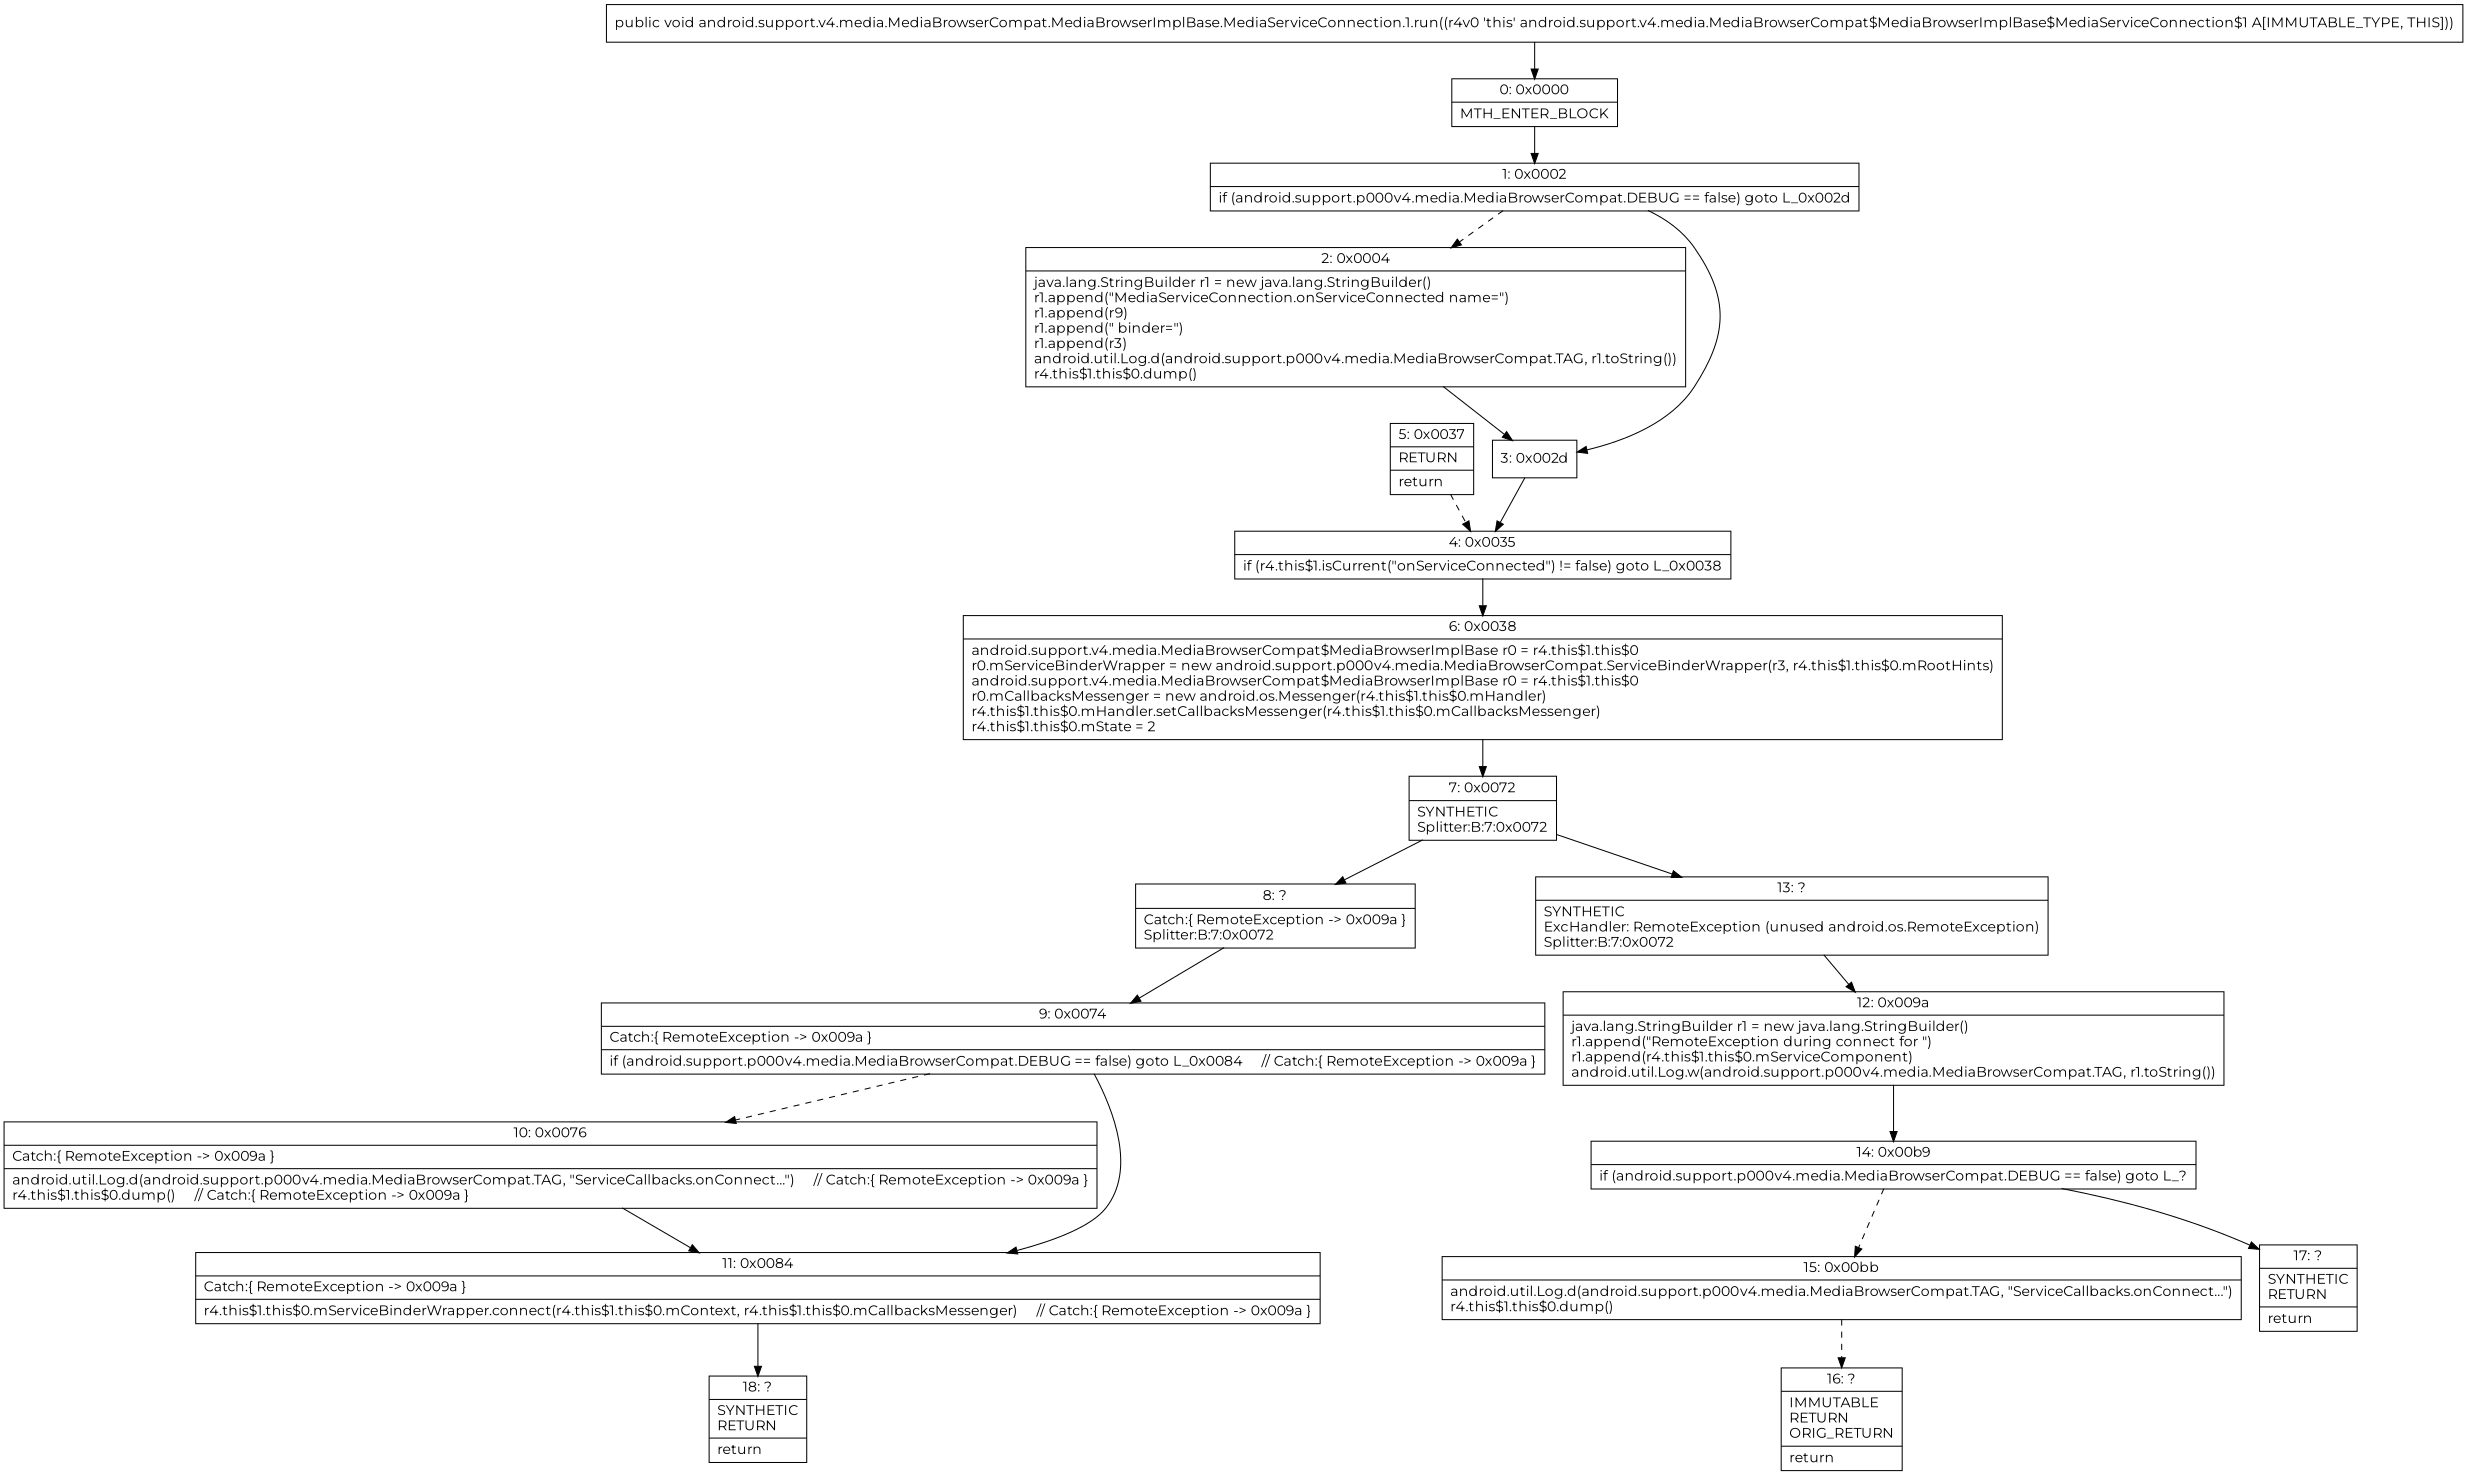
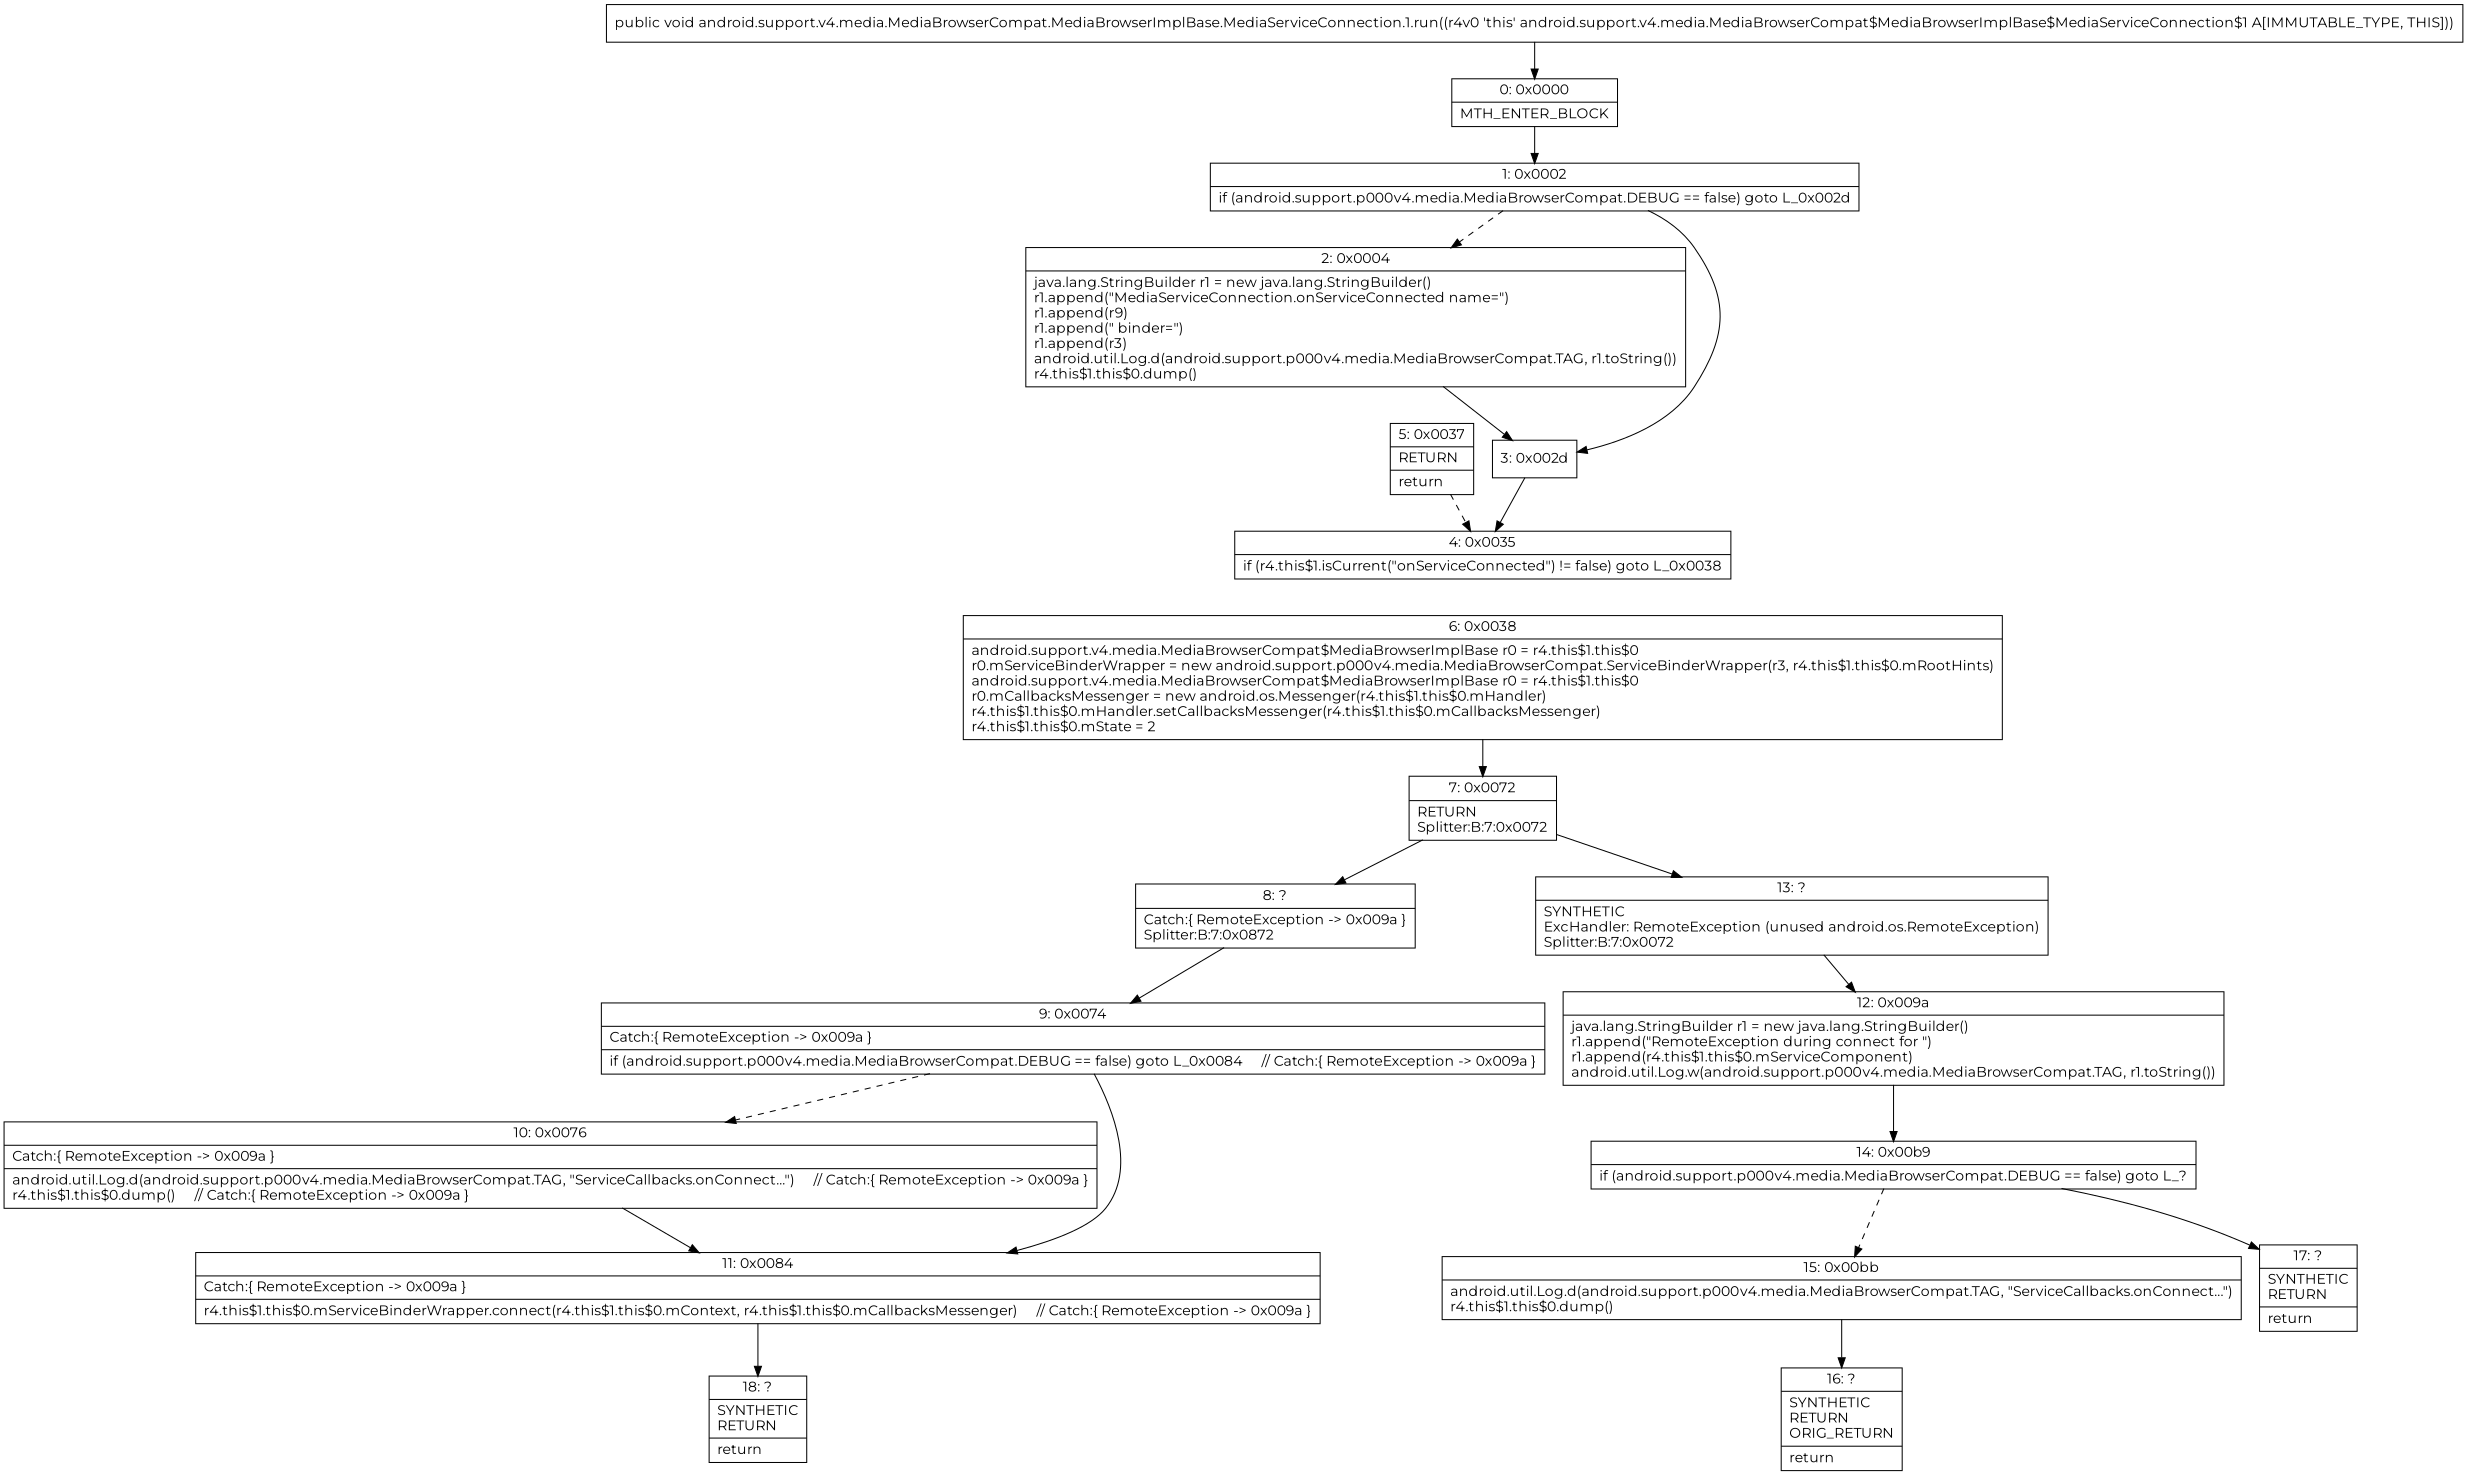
  digraph {
    fontname=Montserrat
    node [fontname=Montserrat shape=record]
    edge [fontname=Montserrat]
    n1 [label="{0\:\ 0x0000|MTH_ENTER_BLOCK\l}"]
    n2 [label="{1\:\ 0x0002|if (android.support.p000v4.media.MediaBrowserCompat.DEBUG == false) goto L_0x002d\l}"]
    n3 [label="{2\:\ 0x0004|java.lang.StringBuilder r1 = new java.lang.StringBuilder()\lr1.append(\"MediaServiceConnection.onServiceConnected name=\")\lr1.append(r9)\lr1.append(\" binder=\")\lr1.append(r3)\landroid.util.Log.d(android.support.p000v4.media.MediaBrowserCompat.TAG, r1.toString())\lr4.this$1.this$0.dump()\l}"]
    n4 [label="{3\:\ 0x002d}"]
    n5 [label="{4\:\ 0x0035|if (r4.this$1.isCurrent(\"onServiceConnected\") != false) goto L_0x0038\l}"]
    n6 [label="{6\:\ 0x0038|android.support.v4.media.MediaBrowserCompat$MediaBrowserImplBase r0 = r4.this$1.this$0\lr0.mServiceBinderWrapper = new android.support.p000v4.media.MediaBrowserCompat.ServiceBinderWrapper(r3, r4.this$1.this$0.mRootHints)\landroid.support.v4.media.MediaBrowserCompat$MediaBrowserImplBase r0 = r4.this$1.this$0\lr0.mCallbacksMessenger = new android.os.Messenger(r4.this$1.this$0.mHandler)\lr4.this$1.this$0.mHandler.setCallbacksMessenger(r4.this$1.this$0.mCallbacksMessenger)\lr4.this$1.this$0.mState = 2\l}"]
    n7 [label="{5\:\ 0x0037|RETURN\l|return\l}"]
-   n8 [label="{7\:\ 0x0072|SYNTHETIC\lSplitter:B:7:0x0072\l}"]
-   n9 [label="{8\:\ ?|Catch:\{ RemoteException \-\> 0x009a \}\lSplitter:B:7:0x0072\l}"]
+   n8 [label="{7\:\ 0x0072|RETURN\lSplitter:B:7:0x0072\l}"]
+   n9 [label="{8\:\ ?|Catch:\{ RemoteException \-\> 0x009a \}\lSplitter:B:7:0x0872\l}"]
    n10 [label="{13\:\ ?|SYNTHETIC\lExcHandler: RemoteException (unused android.os.RemoteException)\lSplitter:B:7:0x0072\l}"]
    n11 [label="{9\:\ 0x0074|Catch:\{ RemoteException \-\> 0x009a \}\l|if (android.support.p000v4.media.MediaBrowserCompat.DEBUG == false) goto L_0x0084     \/\/ Catch:\{ RemoteException \-\> 0x009a \}\l}"]
    n12 [label="{12\:\ 0x009a|java.lang.StringBuilder r1 = new java.lang.StringBuilder()\lr1.append(\"RemoteException during connect for \")\lr1.append(r4.this$1.this$0.mServiceComponent)\landroid.util.Log.w(android.support.p000v4.media.MediaBrowserCompat.TAG, r1.toString())\l}"]
    n13 [label="{10\:\ 0x0076|Catch:\{ RemoteException \-\> 0x009a \}\l|android.util.Log.d(android.support.p000v4.media.MediaBrowserCompat.TAG, \"ServiceCallbacks.onConnect...\")     \/\/ Catch:\{ RemoteException \-\> 0x009a \}\lr4.this$1.this$0.dump()     \/\/ Catch:\{ RemoteException \-\> 0x009a \}\l}"]
    n14 [label="{11\:\ 0x0084|Catch:\{ RemoteException \-\> 0x009a \}\l|r4.this$1.this$0.mServiceBinderWrapper.connect(r4.this$1.this$0.mContext, r4.this$1.this$0.mCallbacksMessenger)     \/\/ Catch:\{ RemoteException \-\> 0x009a \}\l}"]
    n15 [label="{18\:\ ?|SYNTHETIC\lRETURN\l|return\l}"]
    n16 [label="{14\:\ 0x00b9|if (android.support.p000v4.media.MediaBrowserCompat.DEBUG == false) goto L_?\l}"]
    n17 [label="{15\:\ 0x00bb|android.util.Log.d(android.support.p000v4.media.MediaBrowserCompat.TAG, \"ServiceCallbacks.onConnect...\")\lr4.this$1.this$0.dump()\l}"]
    n18 [label="{17\:\ ?|SYNTHETIC\lRETURN\l|return\l}"]
-   n19 [label="{16\:\ ?|IMMUTABLE\lRETURN\lORIG_RETURN\l|return\l}"]
+   n19 [label="{16\:\ ?|SYNTHETIC\lRETURN\lORIG_RETURN\l|return\l}"]
    n20 [label="{public void android.support.v4.media.MediaBrowserCompat.MediaBrowserImplBase.MediaServiceConnection.1.run((r4v0 'this' android.support.v4.media.MediaBrowserCompat$MediaBrowserImplBase$MediaServiceConnection$1 A[IMMUTABLE_TYPE, THIS])) }"]
    n1 -> n2
    n2 -> n3 [style=dashed]
    n2 -> n4
    n3 -> n4
    n4 -> n5
-   n5 -> n6
    n6 -> n8
    n7 -> n5 [style=dashed]
    n8 -> n9
    n8 -> n10
    n9 -> n11
    n10 -> n12
    n11 -> n13 [style=dashed]
    n11 -> n14
    n12 -> n16
    n13 -> n14
    n14 -> n15
    n16 -> n17 [style=dashed]
    n16 -> n18
-   n17 -> n19 [style=dashed]
+   n17 -> n19
    n20 -> n1
  }
